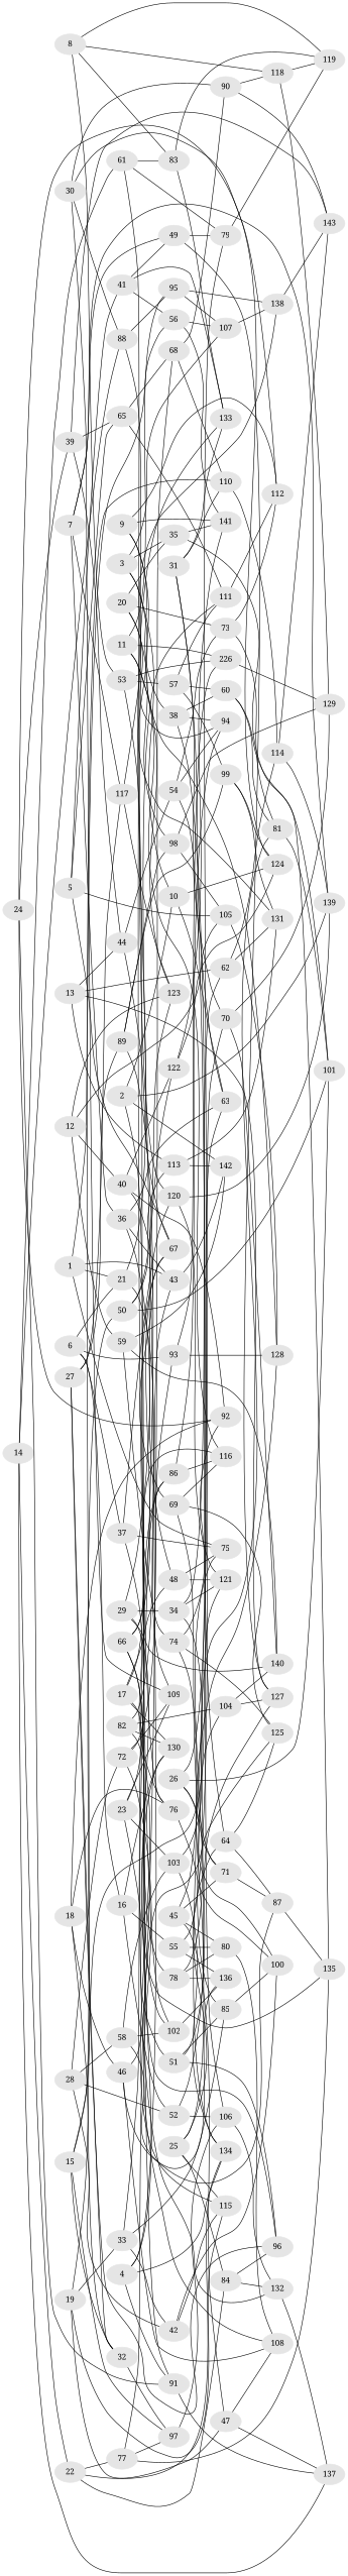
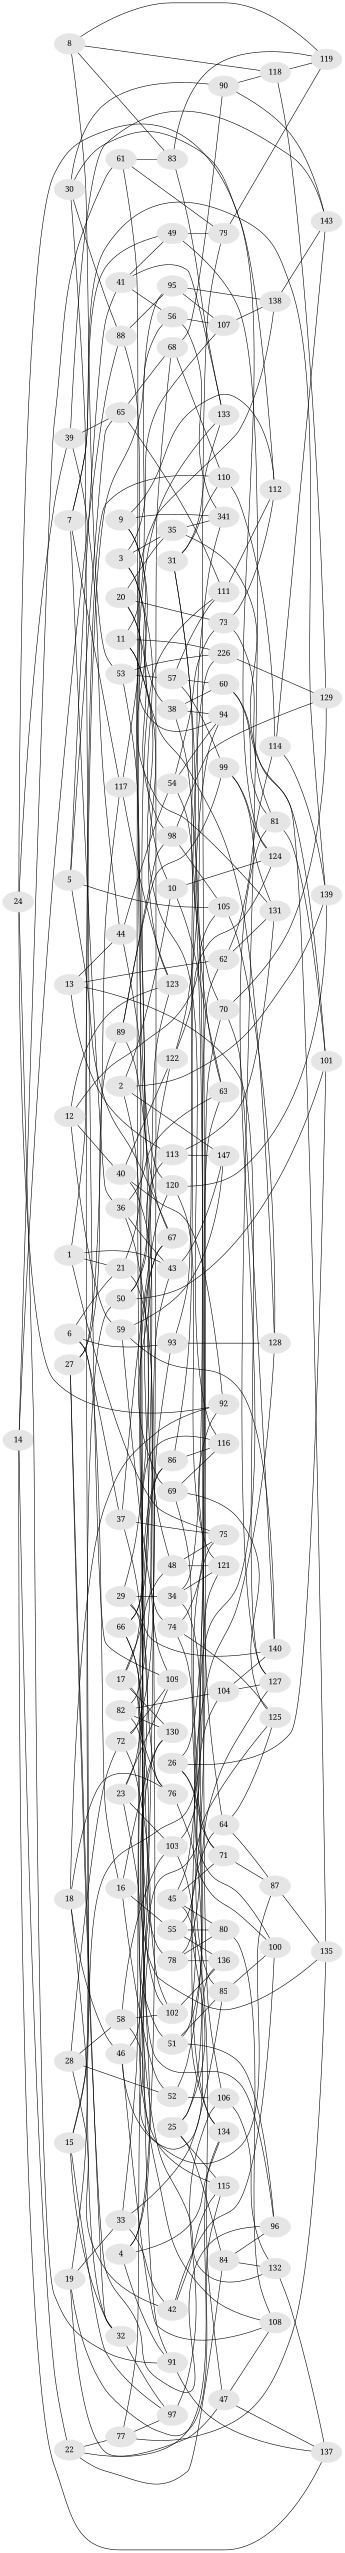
  graph {
    fontname="Noto Serif"
    rankdir=LR
    node [color=gray90 fontname="Noto Serif" style=filled]
    edge [fontname="Noto Serif"]
    1
    21
    43
    75
    110
    109
    133
-   142
+   142 [label=147]
    114
    2
    10
    91
    139
    63
    124
    137
    3
    35
    107
    131
-   141
+   141 [label=341]
    135
    138
    4
    130
    134
    5
    41
    65
    67
    105
    49
    56
    68
    111
    128
    6
    16
    37
    93
    52
    55
    76
    120
    n45 [label=226]
    7
    36
    117
    48
    127
    79
    123
    8
    53
    83
    118
    119
    57
    102
    129
    9
    38
    112
    94
    64
    60
    11
    95
    116
    12
    40
    59
    92
    122
    69
    140
    74
    13
    44
    62
    113
    54
    14
    22
    61
    88
    77
    84
    15
    32
    50
    97
    121
    101
    106
    80
    136
    17
    96
    18
    46
    108
    100
    19
    33
    47
    115
    86
    42
    85
    20
    73
    98
    81
    125
    132
    23
    51
    103
    104
    24
    39
    143
    25
    87
    26
    70
    71
    27
    89
    99
    28
    58
    72
    29
    34
    30
    90
    31
    45
    66
    78
    82
    1 -- 21
    1 -- 43
    1 -- 75
    1 -- 110
    21 -- 109
    21 -- 133
    43 -- 142
    110 -- 114
    114 -- 139
    114 -- 143
    2 -- 142
    2 -- 10
    2 -- 91
    2 -- 139
    10 -- 63
    10 -- 124
    91 -- 137
    3 -- 10
    3 -- 35
    3 -- 107
    3 -- 131
    35 -- 141
    35 -- 135
    107 -- 138
    138 -- 143
    4 -- 43
    4 -- 91
    4 -- 130
    4 -- 134
    5 -- 41
    5 -- 65
    5 -- 67
    5 -- 105
    41 -- 133
    41 -- 49
    41 -- 56
    65 -- 68
    65 -- 111
    105 -- 128
    49 -- 127
    49 -- 79
    56 -- 107
    56 -- 141
    68 -- 110
    68 -- 90
    111 -- 112
    6 -- 21
    6 -- 16
    6 -- 37
    6 -- 93
    16 -- 130
    16 -- 52
    16 -- 55
    37 -- 75
    37 -- 76
    37 -- 120
    93 -- 128
    93 -- n45
    52 -- 128
    52 -- 106
    55 -- 63
    55 -- 80
    55 -- 136
    76 -- 100
    120 -- 139
    120 -- 121
    n45 -- 129
    7 -- 139
    7 -- 49
    7 -- 36
    7 -- 117
    36 -- 43
    36 -- 63
    36 -- 48
    117 -- 138
    117 -- 123
    48 -- 75
    48 -- 121
    79 -- 119
    8 -- 53
    8 -- 83
    8 -- 118
    8 -- 119
    53 -- n45
    53 -- 57
    53 -- 102
    83 -- 133
    83 -- 119
    118 -- 119
    118 -- 129
    57 -- 111
    57 -- 60
    57 -- 99
    102 -- 136
    9 -- 141
    9 -- 128
    9 -- 38
    9 -- 112
    38 -- 94
    38 -- 64
    38 -- 60
    64 -- 125
    64 -- 87
    60 -- 101
    60 -- 81
    11 -- n45
    11 -- 123
    11 -- 95
    11 -- 116
    95 -- 107
    95 -- 138
    12 -- 105
    12 -- 123
    12 -- 40
    12 -- 59
    40 -- 92
    40 -- 122
    40 -- 69
    59 -- 142
    59 -- 140
    59 -- 74
    122 -- 124
    122 -- 141
    69 -- 116
    69 -- 125
    69 -- 71
    74 -- 134
    74 -- 92
    74 -- 125
    13 -- 127
    13 -- 44
    13 -- 62
    13 -- 113
    44 -- 67
    44 -- 54
    62 -- 114
    62 -- 131
    113 -- 142
    113 -- 131
    54 -- 94
    54 -- 106
    54 -- 73
    14 -- 137
    14 -- 22
    14 -- 61
    14 -- 88
    22 -- 134
    22 -- 77
    22 -- 84
    61 -- 76
    61 -- 79
    61 -- 83
    88 -- 120
    88 -- 95
    77 -- 135
    77 -- 97
    77 -- 125
    84 -- 96
    84 -- 132
    15 -- 32
    15 -- 50
    15 -- 97
    15 -- 121
    32 -- 97
    50 -- 123
    50 -- 113
    50 -- 101
    97 -- 106
    106 -- 132
    80 -- 108
    17 -- 130
    17 -- 67
    17 -- 48
    17 -- 96
    18 -- 76
    18 -- 92
    18 -- 32
    18 -- 46
    46 -- 68
    46 -- 136
    46 -- 108
    19 -- 56
    19 -- 33
    19 -- 47
    19 -- 115
    33 -- 86
    33 -- 42
    33 -- 85
    47 -- 137
    47 -- 108
    86 -- 94
    86 -- 116
    42 -- 100
    42 -- 115
    85 -- 100
    20 -- 35
    20 -- 94
    20 -- 73
    20 -- 98
    73 -- 112
    73 -- 81
    98 -- 105
    98 -- 129
    81 -- 101
    132 -- 137
    23 -- 109
    23 -- 86
    23 -- 51
    23 -- 103
    51 -- 75
    51 -- 96
    51 -- 85
    103 -- 134
    103 -- 104
    104 -- 127
    104 -- 140
    24 -- 91
    24 -- 124
    24 -- 92
    24 -- 39
    39 -- 65
    39 -- 44
    39 -- 143
    25 -- 127
    25 -- 64
    25 -- 84
    25 -- 115
    87 -- 135
    26 -- 101
    26 -- 100
    26 -- 70
    26 -- 71
    70 -- 129
    70 -- 140
    71 -- 87
    27 -- 117
    27 -- 32
    27 -- 96
    27 -- 89
    89 -- 98
    89 -- 132
    89 -- 99
    99 -- 124
    99 -- 131
    28 -- 52
    28 -- 42
    28 -- 58
    28 -- 72
    58 -- 102
    58 -- 103
    58 -- 87
    72 -- 109
    72 -- 93
    72 -- 108
    29 -- 135
    29 -- 122
    29 -- 140
    29 -- 34
    34 -- 62
    34 -- 121
    34 -- 85
    30 -- 109
    30 -- 112
    30 -- 88
    30 -- 90
    90 -- 118
    90 -- 143
    31 -- 110
    31 -- 133
    31 -- 63
    31 -- 70
    45 -- 79
    45 -- 80
    45 -- 47
    45 -- 71
    66 -- 67
    66 -- 102
    66 -- 116
    66 -- 78
    78 -- 80
    78 -- 136
    78 -- 81
    82 -- 130
    82 -- 111
    82 -- 115
    82 -- 104
  }
